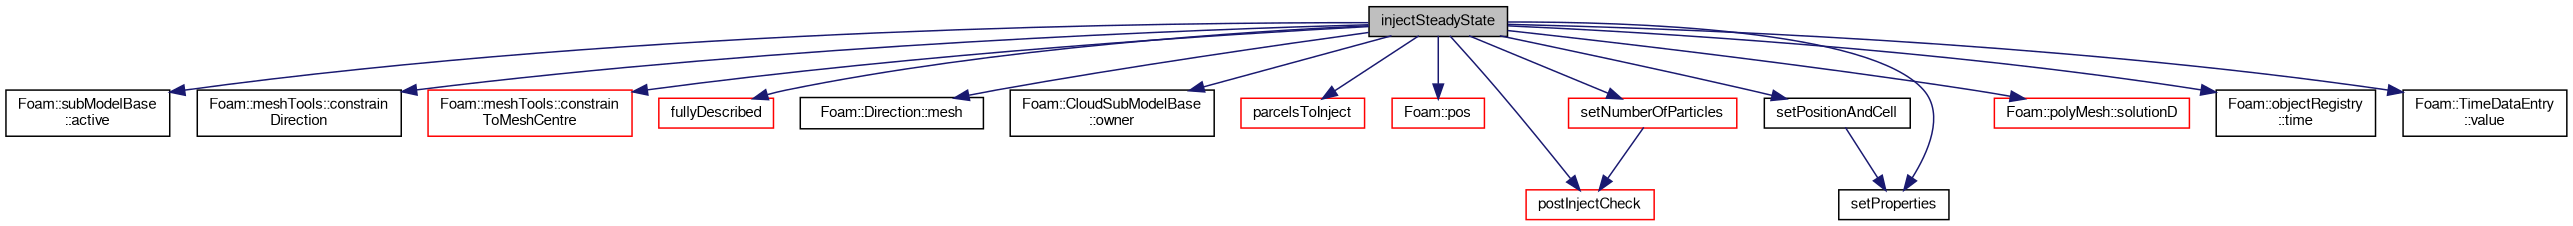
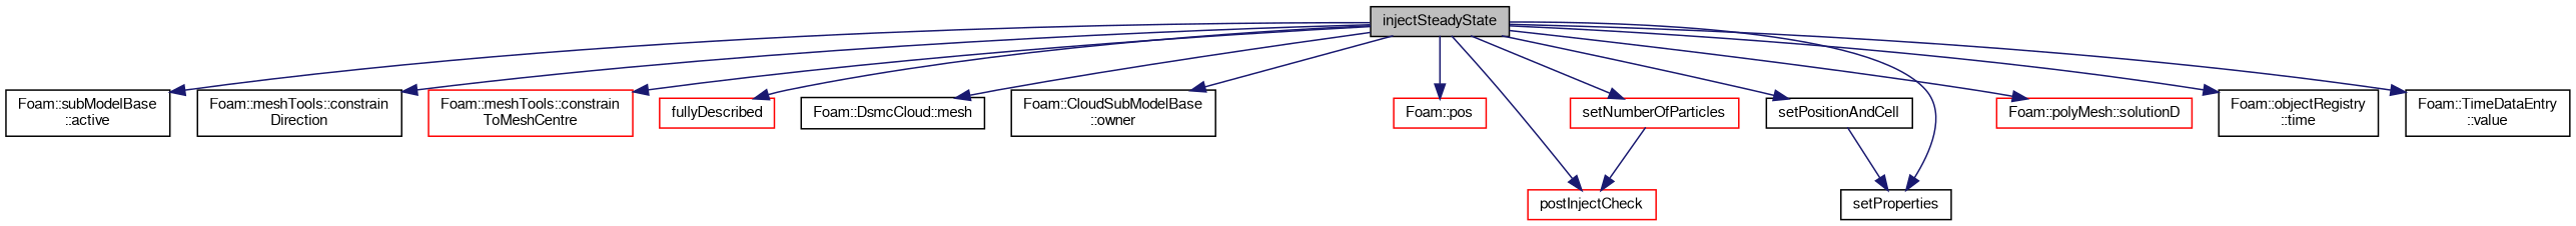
  digraph {
    rankdir=TB
    node [color=black fontname=FreeSans fontsize=10 shape=record]
    edge [color=midnightblue fontname=FreeSans fontsize=10 labelfontname=FreeSans labelfontsize=10 style=solid]
    n1 [fillcolor=grey75 fontcolor=black height=0.2 label=injectSteadyState style=filled width=0.4]
    n2 [height=0.2 label="Foam::subModelBase\l::active" width=0.4]
    n3 [height=0.2 label="Foam::meshTools::constrain\lDirection" width=0.4]
    n4 [color=red height=0.2 label="Foam::meshTools::constrain\lToMeshCentre" width=0.4]
    n5 [color=red height=0.2 label=fullyDescribed width=0.4]
-   n6 [height=0.2 label="Foam::Direction::mesh" width=0.4]
+   n6 [height=0.2 label="Foam::DsmcCloud::mesh" width=0.4]
    n7 [height=0.2 label="Foam::CloudSubModelBase\l::owner" width=0.4]
-   n8 [color=red height=0.2 label=parcelsToInject width=0.4]
    n9 [color=red height=0.2 label="Foam::pos" width=0.4]
    n10 [color=red height=0.2 label=postInjectCheck width=0.4]
    n11 [color=red height=0.2 label=setNumberOfParticles width=0.4]
    n12 [height=0.2 label=setPositionAndCell width=0.4]
    n13 [height=0.2 label=setProperties width=0.4]
    n14 [color=red height=0.2 label="Foam::polyMesh::solutionD" width=0.4]
    n15 [height=0.2 label="Foam::objectRegistry\l::time" width=0.4]
    n16 [height=0.2 label="Foam::TimeDataEntry\l::value" width=0.4]
    n1 -> n2
    n1 -> n3
    n1 -> n4
    n1 -> n5
    n1 -> n6
    n1 -> n7
-   n1 -> n8
    n1 -> n9
    n1 -> n10
    n1 -> n11
    n1 -> n12
    n1 -> n13
    n1 -> n14
    n1 -> n15
    n1 -> n16
    n11 -> n10
    n12 -> n13
  }
